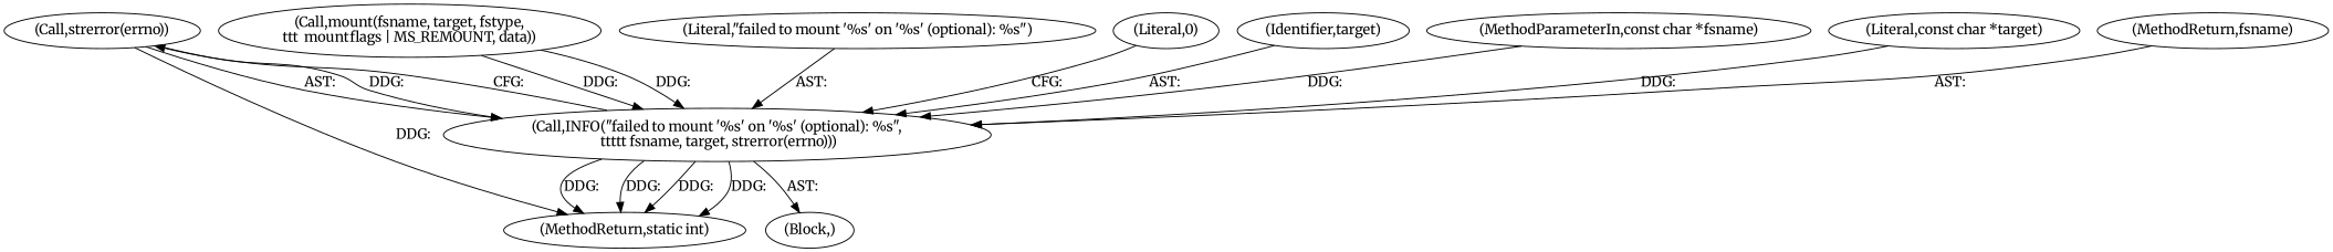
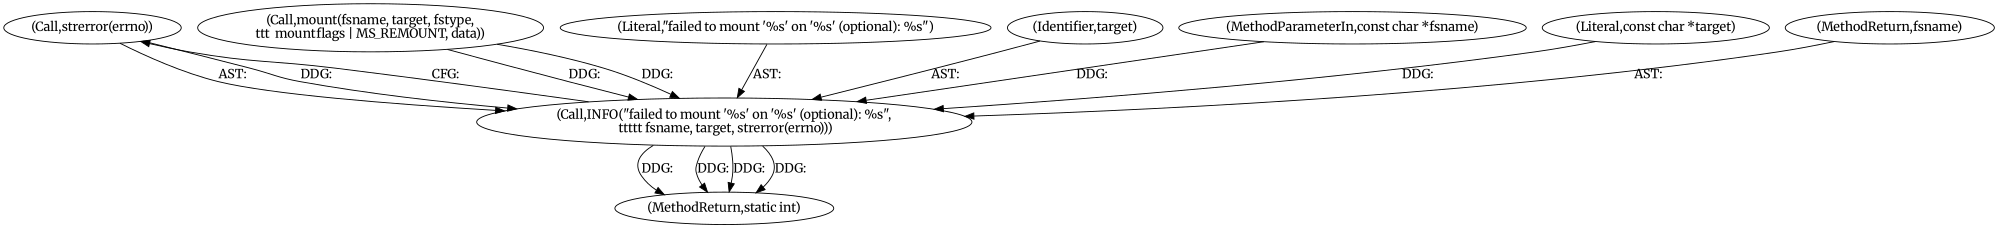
  digraph {
    fontname=Merriweather
    node [fontname=Merriweather]
    edge [fontname=Merriweather]
    n1 [label="(Call,strerror(errno))"]
    n2 [label="(Call,INFO(\"failed to mount '%s' on '%s' (optional): %s\",\n \t\t\t\t\t fsname, target, strerror(errno)))"]
    n3 [label="(MethodReturn,static int)"]
-   n4 [label="(Block,)"]
    n5 [label="(Call,mount(fsname, target, fstype,\n\t\t\t  mountflags | MS_REMOUNT, data))"]
    n6 [label="(Literal,\"failed to mount '%s' on '%s' (optional): %s\")"]
-   n7 [label="(Literal,0)"]
    n8 [label="(Identifier,target)"]
    n9 [label="(MethodParameterIn,const char *fsname)"]
    n10 [label="(Literal,const char *target)"]
    n11 [label="(MethodReturn,fsname)"]
    n1 -> n2 [label="AST: "]
    n1 -> n2 [label="DDG: "]
-   n1 -> n3 [label="DDG: "]
    n2 -> n1 [label="CFG: "]
    n2 -> n3 [label="DDG: "]
    n2 -> n3 [label="DDG: "]
    n2 -> n3 [label="DDG: "]
    n2 -> n3 [label="DDG: "]
-   n2 -> n4 [label="AST: "]
    n5 -> n2 [label="DDG: "]
    n5 -> n2 [label="DDG: "]
    n6 -> n2 [label="AST: "]
-   n7 -> n2 [label="CFG: "]
    n8 -> n2 [label="AST: "]
    n9 -> n2 [label="DDG: "]
    n10 -> n2 [label="DDG: "]
    n11 -> n2 [label="AST: "]
  }
